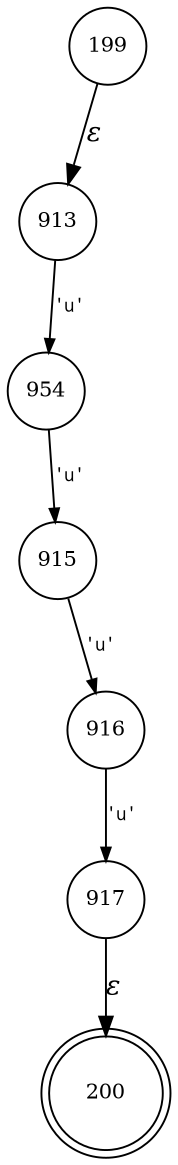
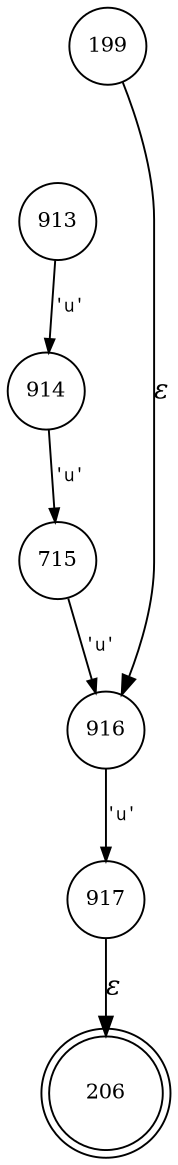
  digraph {
    rankdir=TB
    node [fixedsize=true fontsize=11 shape=circle peripheries=1]
    edge [arrowhead=normal arrowsize=.7 fontname=Courier fontsize=11]
-   n1 [label=200 shape=doublecircle width=.6 peripheries=""]
+   n1 [label=206 shape=doublecircle width=.6 peripheries=""]
    n2 [label=913 width=.55]
-   n3 [label=954 width=.55]
-   n4 [label=915 width=.55]
+   n3 [label=914 width=.55]
+   n4 [label=715 width=.55]
    n5 [label=916 width=.55]
    n6 [label=917 width=.55]
    n7 [label=199 width=.55]
    n2 -> n3 [label="'u'"]
    n3 -> n4 [label="'u'"]
    n4 -> n5 [label="'u'"]
    n5 -> n6 [label="'u'"]
    n6 -> n1 [fontname="Times-Italic" label="&epsilon;" arrowhead="" arrowsize="" fontsize=""]
-   n7 -> n2 [fontname="Times-Italic" label="&epsilon;" arrowhead="" arrowsize="" fontsize=""]
+   n7 -> n5 [fontname="Times-Italic" label="&epsilon;" arrowhead="" arrowsize="" fontsize=""]
  }
